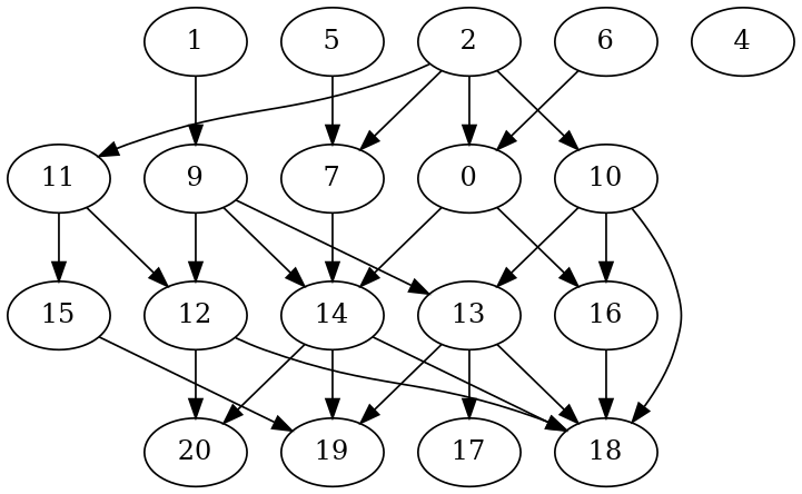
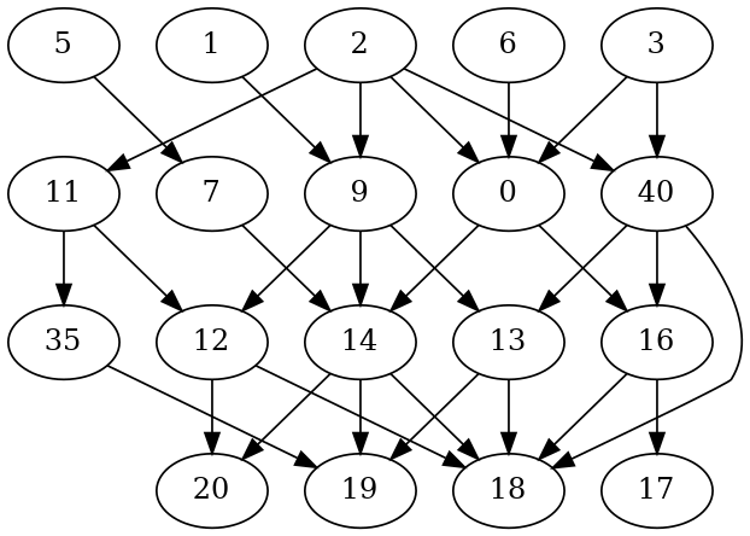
  digraph {
    node [alpha=0.19]
    1 [expect_size=14579712]
    9 [alpha=0.10 expect_size=34152448]
    14 [alpha=0.15 expect_size=10027008]
    12 [alpha=0.10 expect_size=24380416]
    13 [alpha=0.14 expect_size=49950720]
    18 [alpha=0.01 expect_size=41689088]
    20 [alpha=0.03 expect_size=28854272]
    19 [alpha=0.02 expect_size=5891072]
    16 [alpha=0.18 expect_size=16243712]
    17 [alpha=0.03 expect_size=43703296]
    2 [alpha=0.11 expect_size=51312640]
    7 [expect_size=18947072]
    n13 [alpha=0.05 expect_size=26856448 label=0]
-   10 [alpha=0.10 expect_size=47276032]
+   10 [alpha=0.10 expect_size=47276032 label=40]
    11 [alpha=0.05 expect_size=26350592]
-   15 [expect_size=25493504]
-   4 [alpha=0.07 expect_size=35776512]
+   15 [expect_size=25493504 label=35]
+   3 [alpha=0.03 expect_size=7208960]
    5 [alpha=0.16 expect_size=35122176]
    6 [alpha=0.12 expect_size=8538112]
    1 -> 9
    9 -> 14
    9 -> 12
    9 -> 13
    14 -> 18
    14 -> 20
    14 -> 19
    12 -> 18
    12 -> 20
    13 -> 18
    13 -> 19
    16 -> 18
-   13 -> 17
-   2 -> 7
+   16 -> 17
+   2 -> 9
    2 -> n13
    2 -> 10
    2 -> 11
    7 -> 14
    n13 -> 14
    n13 -> 16
    10 -> 13
    10 -> 18
    10 -> 16
    11 -> 12
    11 -> 15
    15 -> 19
+   3 -> n13
+   3 -> 10
    5 -> 7
    6 -> n13
  }
